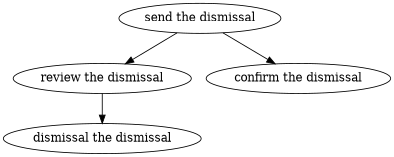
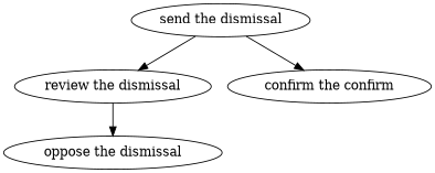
  strict digraph {
    edge [attrs="{'type': 'flow', 'label': 'flow'}"]
    "send the dismissal" [attrs="{'type': 'Activity', 'label': 'send the dismissal'}"]
    "review the dismissal" [attrs="{'type': 'Activity', 'label': 'review the dismissal'}"]
-   "confirm the dismissal" [attrs="{'type': 'Activity', 'label': 'confirm the dismissal'}"]
-   "oppose the dismissal" [attrs="{'type': 'Activity', 'label': 'oppose the dismissal'}" label="dismissal the dismissal"]
+   "confirm the dismissal" [attrs="{'type': 'Activity', 'label': 'confirm the dismissal'}" label="confirm the confirm"]
+   "oppose the dismissal" [attrs="{'type': 'Activity', 'label': 'oppose the dismissal'}"]
    "send the dismissal" -> "review the dismissal"
    "send the dismissal" -> "confirm the dismissal"
    "review the dismissal" -> "oppose the dismissal"
  }
